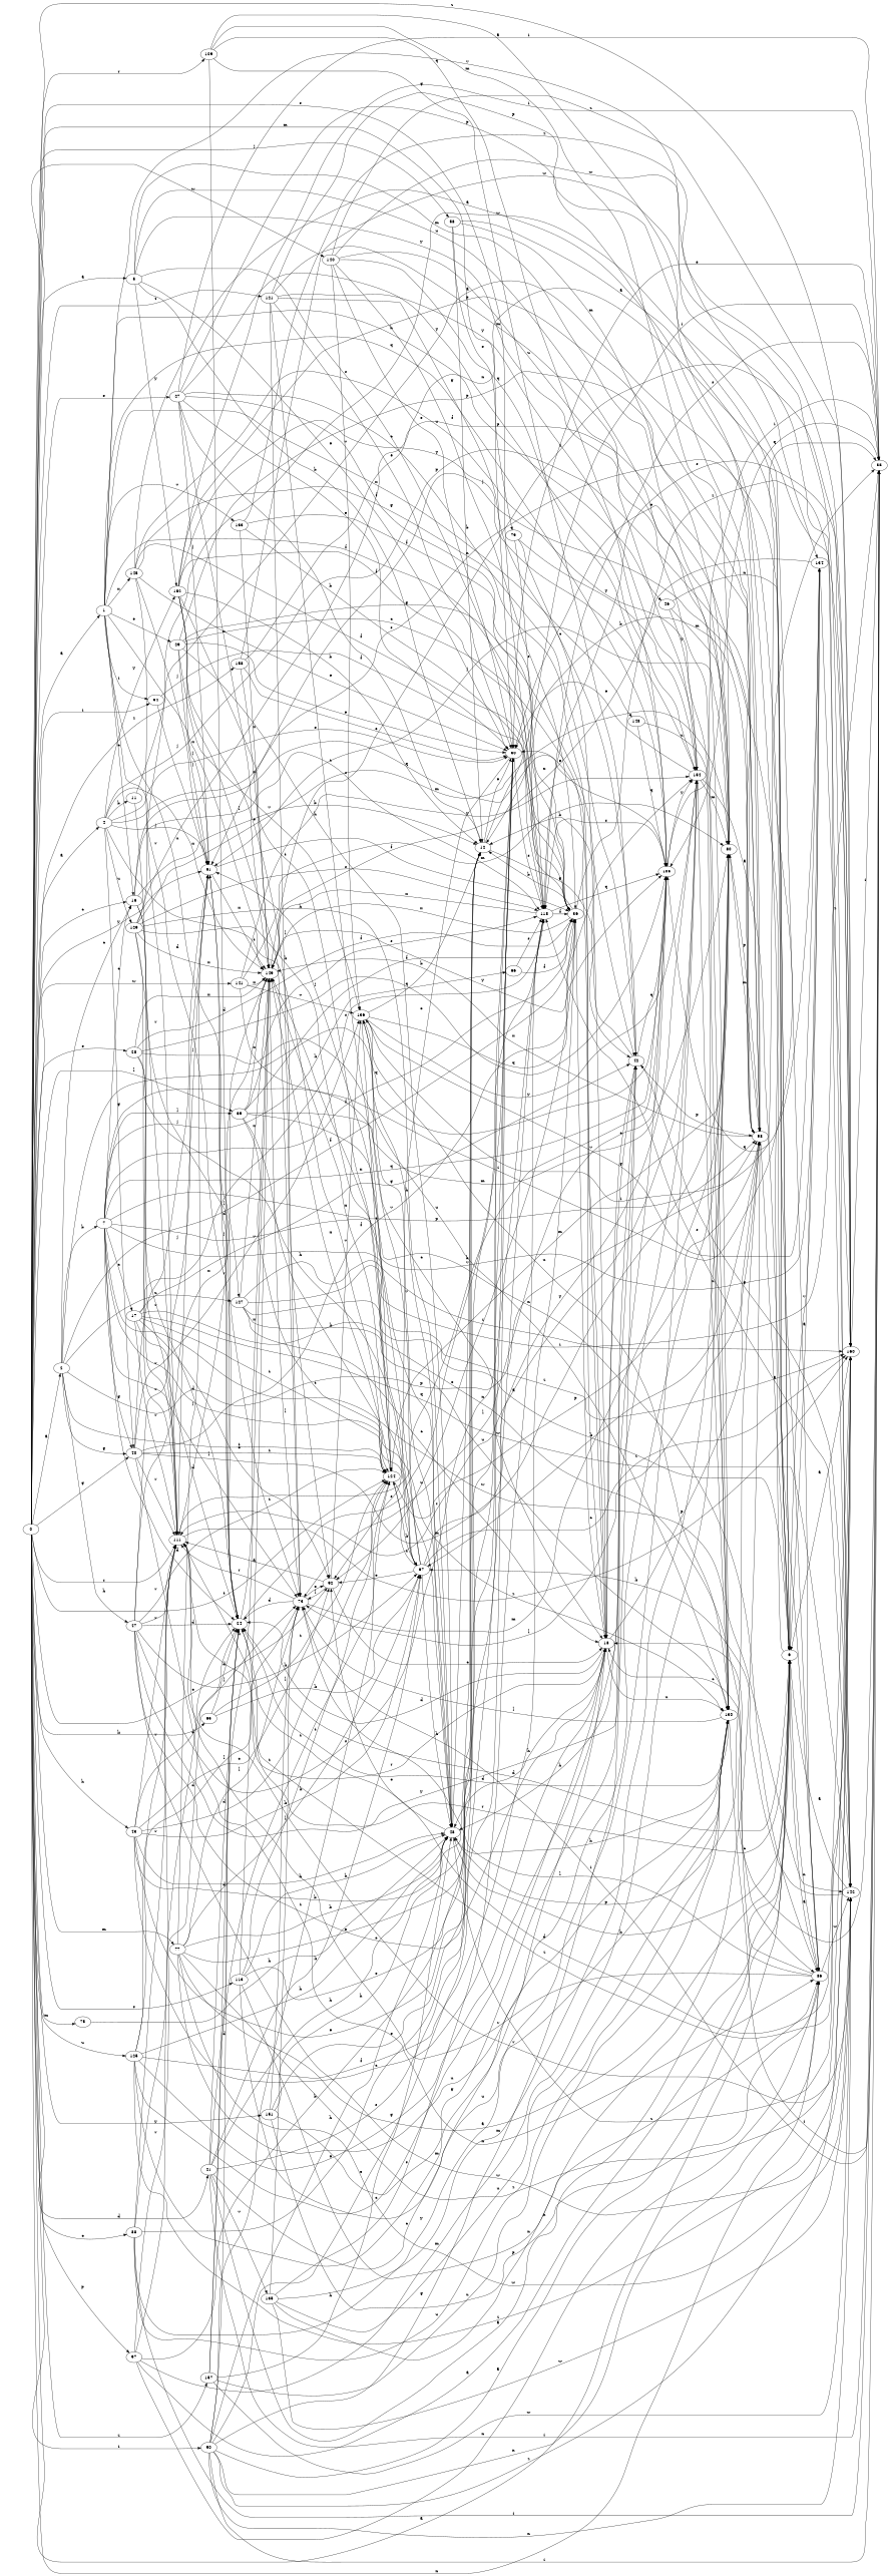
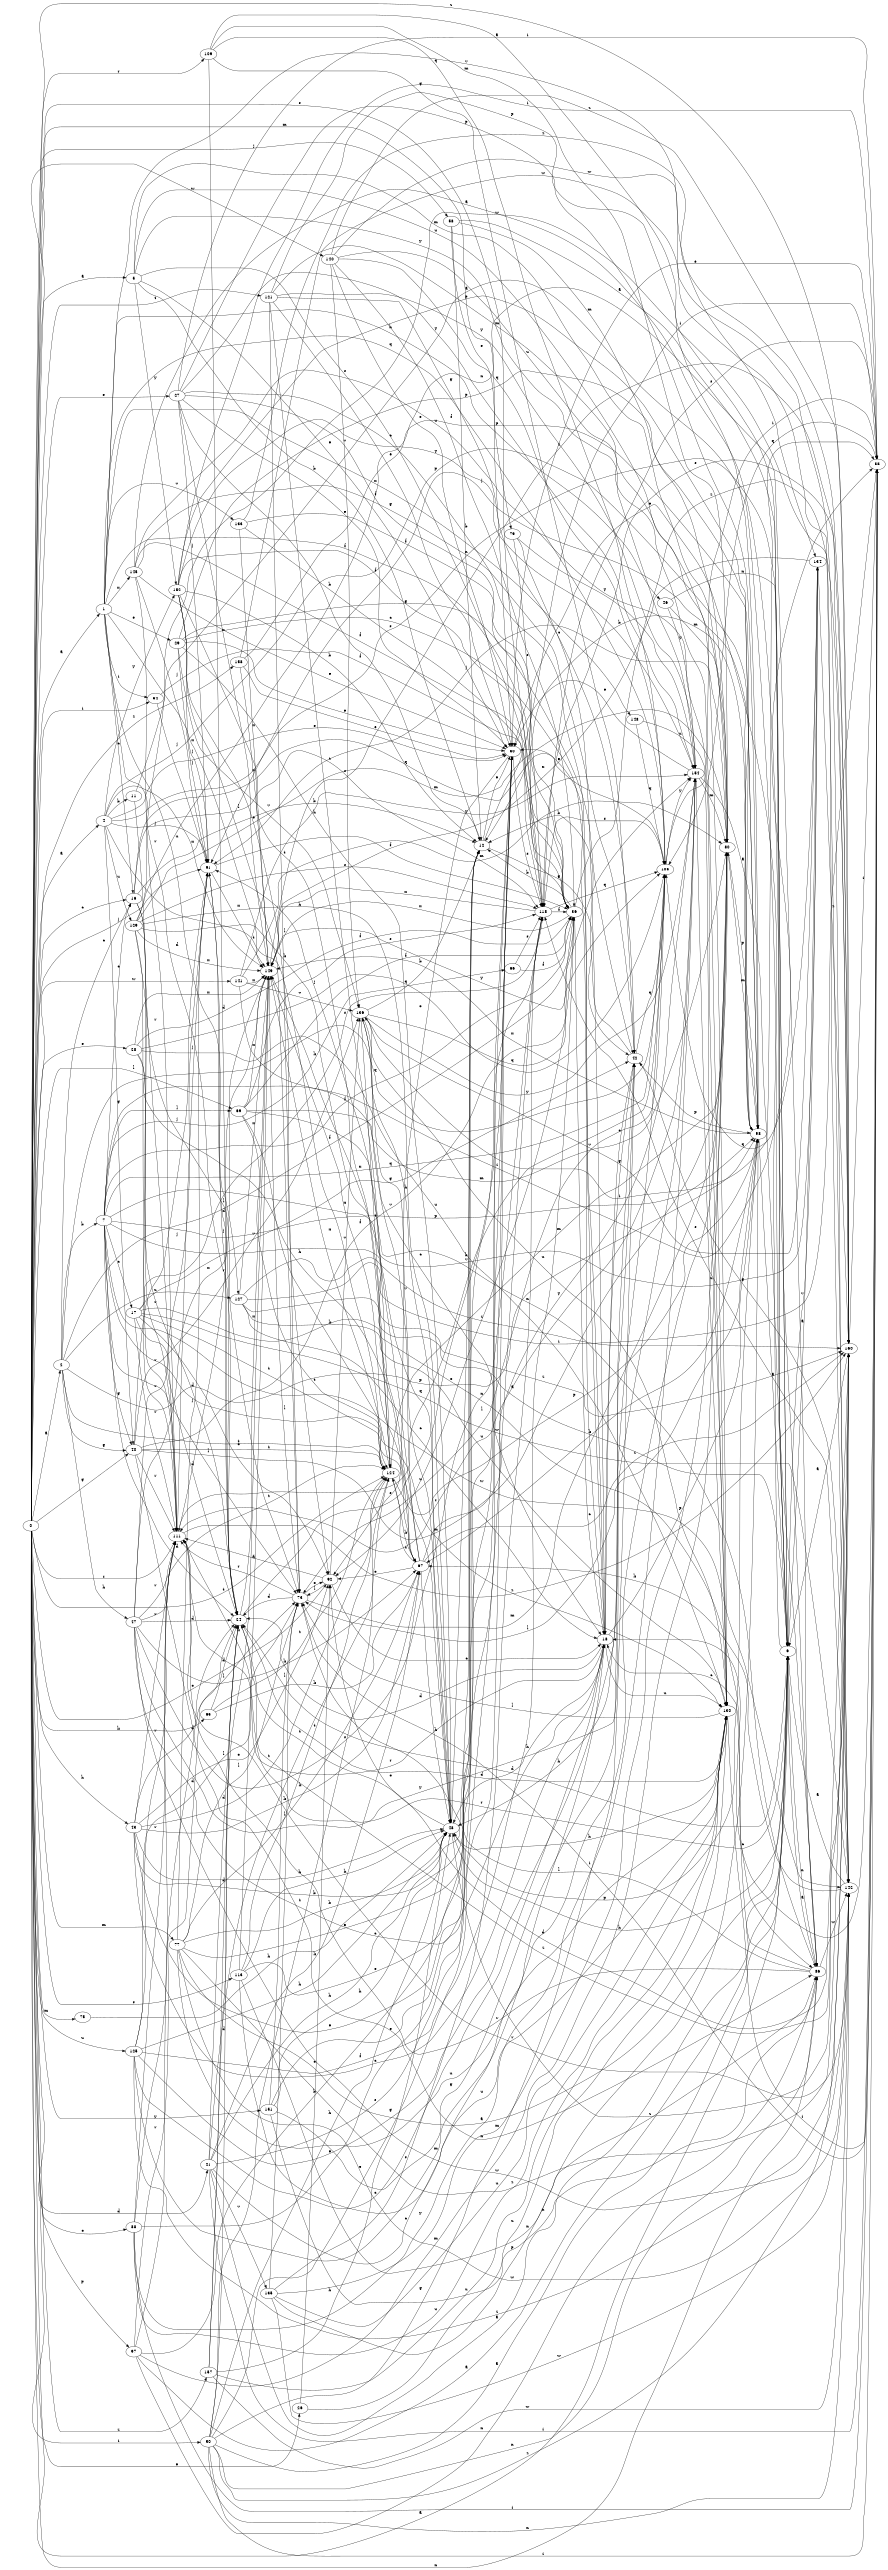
  strict digraph {
    rankdir=LR
    0
    1
    2
    4
    5
    6
    16
    21
+   26
    27
    28
    40
    43
    50
    54
    58
    61
    65
    69
    75
    77
    79
    86
    88
    92
    97
    109
    111
    113
    118
    121
    124
    125
    140
    141
    151
    157
    158
    160
    24
    29
    36
    46
    105
    127
    133
    134
    145
    148
    149
    7
    47
    98
    11
    30
    129
    152
    12
    80
    130
    154
    48
    55
    18
    67
    135
    136
    73
    142
    42
    17
    66
    0 -> 1 [label=a]
    0 -> 2 [label=a]
    0 -> 4 [label=a]
    0 -> 5 [label=a]
    0 -> 6 [label=a]
    0 -> 16 [label=c]
    0 -> 21 [label=d]
+   0 -> 26 [label=e]
    0 -> 27 [label=e]
    0 -> 28 [label=e]
    0 -> 40 [label=g]
    0 -> 43 [label=h]
    0 -> 50 [label=i]
    0 -> 54 [label=i]
    0 -> 58 [label=j]
-   0 -> 61 [label=y]
+   0 -> 61 [label=j]
    0 -> 65 [label=k]
    0 -> 69 [label=l]
    0 -> 75 [label=m]
    0 -> 77 [label=m]
    0 -> 79 [label=m]
    0 -> 86 [label=n]
    0 -> 88 [label=o]
    0 -> 92 [label=o]
    0 -> 97 [label=p]
    0 -> 109 [label=r]
    0 -> 111 [label=r]
    0 -> 113 [label=s]
    0 -> 118 [label=s]
    0 -> 121 [label=t]
    0 -> 124 [label=t]
    0 -> 125 [label=u]
    0 -> 140 [label=w]
    0 -> 141 [label=w]
    0 -> 151 [label=y]
    0 -> 157 [label=z]
    0 -> 158 [label=z]
    0 -> 160 [label=z]
    1 -> 16 [label=c]
    1 -> 54 [label=i]
    1 -> 24 [label=d]
    1 -> 29 [label=e]
    1 -> 36 [label=f]
    1 -> 46 [label=h]
    1 -> 105 [label=q]
    1 -> 127 [label=u]
    1 -> 133 [label=v]
    1 -> 134 [label=v]
    1 -> 145 [label=x]
    1 -> 148 [label=x]
    1 -> 149 [label=x]
    2 -> 16 [label=c]
    2 -> 40 [label=g]
    2 -> 124 [label=t]
    2 -> 36 [label=f]
    2 -> 105 [label=q]
    2 -> 127 [label=u]
    2 -> 7 [label=b]
    2 -> 47 [label=h]
    2 -> 98 [label=p]
    4 -> 40 [label=g]
    4 -> 61 [label=j]
    4 -> 86 [label=n]
    4 -> 124 [label=t]
    4 -> 149 [label=x]
    4 -> 98 [label=p]
    4 -> 11 [label=b]
    4 -> 30 [label=e]
    4 -> 129 [label=u]
    4 -> 152 [label=y]
    5 -> 118 [label=s]
    5 -> 30 [label=e]
    5 -> 152 [label=y]
    5 -> 12 [label=b]
    5 -> 80 [label=m]
    5 -> 130 [label=u]
    5 -> 154 [label=y]
    6 -> 86 [label=n]
    6 -> 111 [label=r]
    6 -> 24 [label=d]
    6 -> 134 [label=v]
    6 -> 30 [label=e]
    6 -> 48 [label=h]
    16 -> 111 [label=r]
    16 -> 118 [label=s]
    16 -> 24 [label=d]
    16 -> 105 [label=q]
    16 -> 12 [label=b]
    21 -> 6 [label=a]
    21 -> 118 [label=s]
    21 -> 124 [label=t]
    21 -> 24 [label=d]
    21 -> 48 [label=h]
    21 -> 55 [label=i]
    21 -> 18 [label=c]
    21 -> 67 [label=k]
    21 -> 135 [label=v]
+   26 -> 92 [label=o]
+   26 -> 130 [label=u]
    27 -> 61 [label=j]
    27 -> 36 [label=f]
    27 -> 149 [label=x]
    27 -> 98 [label=p]
    27 -> 30 [label=e]
    27 -> 12 [label=b]
    27 -> 154 [label=y]
    27 -> 55 [label=i]
    27 -> 18 [label=c]
    28 -> 111 [label=r]
    28 -> 36 [label=f]
    28 -> 105 [label=q]
    28 -> 149 [label=x]
    28 -> 130 [label=u]
    28 -> 48 [label=h]
    40 -> 61 [label=j]
    40 -> 86 [label=n]
    40 -> 111 [label=r]
    40 -> 124 [label=t]
    40 -> 36 [label=f]
    40 -> 80 [label=m]
    40 -> 136 [label=v]
    43 -> 92 [label=o]
    43 -> 111 [label=r]
    43 -> 124 [label=t]
    43 -> 30 [label=e]
    43 -> 12 [label=b]
    43 -> 48 [label=h]
    43 -> 18 [label=c]
    43 -> 67 [label=k]
    43 -> 73 [label=l]
    50 -> 6 [label=a]
    50 -> 86 [label=n]
    50 -> 124 [label=t]
    50 -> 160 [label=z]
    50 -> 24 [label=d]
    50 -> 30 [label=e]
    50 -> 48 [label=h]
    50 -> 55 [label=i]
    50 -> 142 [label=n]
    50 -> 42 [label=g]
    54 -> 61 [label=j]
    54 -> 36 [label=f]
    58 -> 6 [label=a]
    58 -> 30 [label=e]
    58 -> 12 [label=b]
    58 -> 80 [label=m]
    61 -> 24 [label=d]
    61 -> 36 [label=f]
    61 -> 149 [label=x]
    65 -> 124 [label=t]
    65 -> 24 [label=d]
    65 -> 67 [label=k]
    69 -> 86 [label=n]
    69 -> 118 [label=s]
    69 -> 124 [label=t]
    69 -> 36 [label=f]
    69 -> 149 [label=x]
    69 -> 80 [label=m]
    69 -> 67 [label=k]
    75 -> 48 [label=h]
    77 -> 6 [label=a]
    77 -> 61 [label=j]
    77 -> 160 [label=z]
    77 -> 30 [label=e]
    77 -> 12 [label=b]
    77 -> 130 [label=u]
    77 -> 67 [label=k]
    77 -> 73 [label=l]
    77 -> 142 [label=w]
    79 -> 118 [label=s]
    79 -> 154 [label=y]
    79 -> 18 [label=c]
    86 -> 6 [label=a]
    86 -> 111 [label=r]
    86 -> 18 [label=c]
    86 -> 73 [label=l]
    86 -> 142 [label=w]
    88 -> 111 [label=r]
    88 -> 24 [label=d]
    88 -> 30 [label=e]
    88 -> 130 [label=u]
    88 -> 154 [label=y]
    88 -> 55 [label=i]
    92 -> 111 [label=r]
    92 -> 18 [label=c]
    92 -> 136 [label=v]
    92 -> 73 [label=l]
    97 -> 6 [label=a]
    97 -> 86 [label=n]
    97 -> 111 [label=r]
    97 -> 24 [label=d]
    97 -> 12 [label=b]
    97 -> 80 [label=m]
    109 -> 6 [label=a]
    109 -> 24 [label=d]
    109 -> 105 [label=q]
    109 -> 80 [label=m]
    109 -> 42 [label=g]
    111 -> 61 [label=j]
    111 -> 160 [label=z]
    111 -> 105 [label=q]
    113 -> 86 [label=n]
    113 -> 124 [label=t]
    113 -> 149 [label=x]
    113 -> 30 [label=e]
    113 -> 130 [label=u]
    113 -> 48 [label=h]
    118 -> 36 [label=f]
    118 -> 105 [label=q]
    118 -> 149 [label=x]
    121 -> 124 [label=t]
    121 -> 98 [label=p]
    121 -> 30 [label=e]
    121 -> 80 [label=m]
    121 -> 154 [label=y]
    121 -> 73 [label=l]
    121 -> 42 [label=g]
    124 -> 149 [label=x]
    124 -> 98 [label=p]
    124 -> 80 [label=m]
    124 -> 67 [label=k]
    125 -> 111 [label=r]
    125 -> 160 [label=z]
    125 -> 36 [label=f]
    125 -> 80 [label=m]
    125 -> 48 [label=h]
    125 -> 18 [label=c]
    125 -> 73 [label=l]
    125 -> 42 [label=g]
    140 -> 160 [label=z]
    140 -> 36 [label=f]
    140 -> 105 [label=q]
    140 -> 30 [label=e]
    140 -> 130 [label=u]
    140 -> 136 [label=v]
    140 -> 142 [label=w]
    141 -> 149 [label=x]
    141 -> 80 [label=m]
    141 -> 154 [label=y]
    141 -> 18 [label=c]
    141 -> 136 [label=v]
    151 -> 86 [label=n]
    151 -> 30 [label=e]
    151 -> 48 [label=h]
    151 -> 73 [label=l]
    151 -> 42 [label=g]
    157 -> 24 [label=d]
    157 -> 149 [label=x]
    157 -> 130 [label=u]
    157 -> 48 [label=h]
    157 -> 142 [label=w]
    158 -> 149 [label=x]
    158 -> 98 [label=p]
    158 -> 30 [label=e]
    158 -> 142 [label=w]
    160 -> 6 [label=a]
    160 -> 118 [label=s]
    160 -> 24 [label=d]
    160 -> 55 [label=i]
    24 -> 61 [label=j]
    24 -> 118 [label=s]
    24 -> 160 [label=z]
    24 -> 149 [label=x]
    29 -> 61 [label=j]
    29 -> 98 [label=p]
    29 -> 30 [label=e]
    29 -> 48 [label=h]
    29 -> 18 [label=c]
    29 -> 136 [label=v]
    29 -> 42 [label=g]
    36 -> 92 [label=o]
    36 -> 160 [label=z]
    36 -> 149 [label=x]
    36 -> 12 [label=b]
    36 -> 18 [label=c]
    46 -> 86 [label=n]
    46 -> 80 [label=m]
    46 -> 154 [label=y]
    105 -> 118 [label=s]
    105 -> 154 [label=y]
    105 -> 48 [label=h]
    105 -> 55 [label=i]
    105 -> 73 [label=l]
    127 -> 6 [label=a]
    127 -> 160 [label=z]
    127 -> 149 [label=x]
    127 -> 130 [label=u]
    127 -> 55 [label=i]
    127 -> 18 [label=c]
    133 -> 118 [label=s]
    133 -> 160 [label=z]
    133 -> 36 [label=f]
    133 -> 149 [label=x]
    134 -> 6 [label=a]
    134 -> 160 [label=z]
    134 -> 105 [label=q]
    134 -> 149 [label=x]
    134 -> 136 [label=v]
    145 -> 6 [label=a]
    145 -> 61 [label=j]
    145 -> 111 [label=r]
    145 -> 36 [label=f]
    145 -> 30 [label=e]
    145 -> 130 [label=u]
    145 -> 42 [label=g]
    148 -> 105 [label=q]
    148 -> 130 [label=u]
    149 -> 111 [label=r]
    149 -> 160 [label=z]
    149 -> 154 [label=y]
    149 -> 73 [label=l]
    7 -> 16 [label=c]
    7 -> 40 [label=g]
    7 -> 69 [label=l]
    7 -> 160 [label=z]
    7 -> 24 [label=d]
    7 -> 36 [label=f]
    7 -> 105 [label=q]
    7 -> 134 [label=v]
    7 -> 98 [label=p]
    7 -> 130 [label=u]
    7 -> 55 [label=i]
    7 -> 73 [label=l]
    7 -> 142 [label=w]
    7 -> 17 [label=c]
    7 -> 66 [label=k]
    47 -> 61 [label=j]
    47 -> 111 [label=r]
    47 -> 118 [label=s]
    47 -> 124 [label=t]
    47 -> 24 [label=d]
    47 -> 149 [label=x]
    47 -> 154 [label=y]
    47 -> 18 [label=c]
    47 -> 67 [label=k]
    47 -> 142 [label=w]
    98 -> 6 [label=a]
    98 -> 61 [label=j]
    98 -> 149 [label=x]
    98 -> 12 [label=b]
    98 -> 80 [label=m]
    98 -> 67 [label=k]
    98 -> 73 [label=l]
    11 -> 6 [label=a]
    11 -> 111 [label=r]
    30 -> 92 [label=o]
    30 -> 118 [label=s]
    129 -> 86 [label=n]
    129 -> 111 [label=r]
    129 -> 118 [label=s]
    129 -> 149 [label=x]
    129 -> 80 [label=m]
    129 -> 48 [label=h]
    129 -> 67 [label=k]
    129 -> 73 [label=l]
    129 -> 142 [label=w]
    152 -> 61 [label=j]
    152 -> 92 [label=o]
    152 -> 124 [label=t]
    152 -> 36 [label=f]
    152 -> 98 [label=p]
    152 -> 12 [label=b]
    152 -> 154 [label=y]
    152 -> 55 [label=i]
    152 -> 73 [label=l]
    12 -> 30 [label=e]
    12 -> 55 [label=i]
    12 -> 42 [label=g]
    80 -> 61 [label=j]
    80 -> 98 [label=p]
    130 -> 24 [label=d]
    130 -> 48 [label=h]
    130 -> 55 [label=i]
    130 -> 73 [label=l]
    154 -> 6 [label=a]
    154 -> 111 [label=r]
    154 -> 30 [label=e]
    154 -> 80 [label=m]
    154 -> 130 [label=u]
    48 -> 92 [label=o]
    48 -> 160 [label=z]
    48 -> 149 [label=x]
    48 -> 98 [label=p]
    48 -> 12 [label=b]
    48 -> 136 [label=v]
    55 -> 118 [label=s]
    55 -> 105 [label=q]
    55 -> 30 [label=e]
    55 -> 18 [label=c]
    18 -> 111 [label=r]
    18 -> 24 [label=d]
    18 -> 98 [label=p]
    18 -> 30 [label=e]
    18 -> 130 [label=u]
    18 -> 48 [label=h]
    18 -> 42 [label=g]
    67 -> 61 [label=j]
    67 -> 92 [label=o]
    67 -> 124 [label=t]
    67 -> 160 [label=z]
    67 -> 149 [label=x]
    67 -> 154 [label=y]
    67 -> 48 [label=h]
    67 -> 136 [label=v]
    135 -> 118 [label=s]
    135 -> 98 [label=p]
    135 -> 80 [label=m]
    135 -> 130 [label=u]
    135 -> 73 [label=l]
    135 -> 142 [label=w]
    136 -> 124 [label=t]
    136 -> 105 [label=q]
    136 -> 12 [label=b]
    136 -> 130 [label=u]
    136 -> 154 [label=y]
    136 -> 48 [label=h]
    136 -> 55 [label=i]
    73 -> 92 [label=o]
    73 -> 111 [label=r]
    73 -> 24 [label=d]
    73 -> 80 [label=m]
    73 -> 55 [label=i]
    142 -> 6 [label=a]
    142 -> 111 [label=r]
    142 -> 118 [label=s]
    142 -> 67 [label=k]
    142 -> 42 [label=g]
    42 -> 105 [label=q]
    42 -> 98 [label=p]
    42 -> 12 [label=b]
    42 -> 18 [label=c]
    17 -> 86 [label=n]
    17 -> 92 [label=o]
    17 -> 111 [label=r]
    17 -> 118 [label=s]
    17 -> 124 [label=t]
    17 -> 24 [label=d]
    17 -> 142 [label=w]
    17 -> 42 [label=g]
    66 -> 118 [label=s]
    66 -> 36 [label=f]
  }
